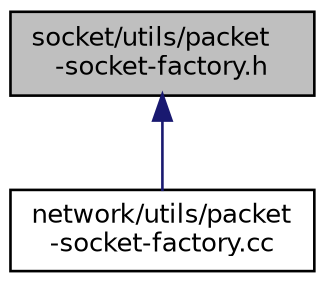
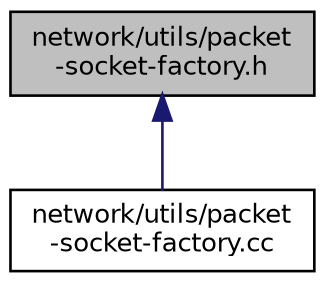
  digraph {
    node [color=black fontname=Helvetica fontsize=10 shape=record style=filled]
-   n1 [fillcolor=grey75 fontcolor=black height=0.2 label="socket/utils/packet\l-socket-factory.h" width=0.4]
+   n1 [fillcolor=grey75 fontcolor=black height=0.2 label="network/utils/packet\l-socket-factory.h" width=0.4]
    n2 [fillcolor=white height=0.2 label="network/utils/packet\l-socket-factory.cc" width=0.4]
    n1 -> n2 [color=midnightblue dir=back fontname=Helvetica fontsize=10 labelfontname=Helvetica labelfontsize=10 style=solid]
  }
